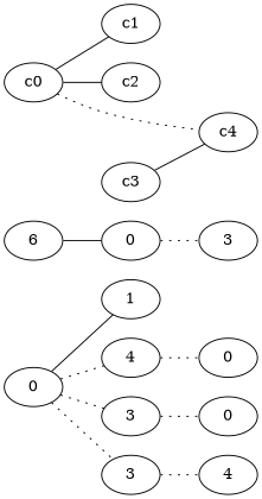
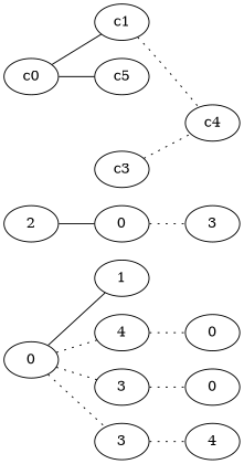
  graph {
    rankdir=LR
    edge [style=dotted]
    n1 [label=0]
    n2 [label=1]
    n3 [label=4]
    n4 [label=3]
    n5 [label=3]
    n6 [label=0]
    n7 [label=0]
    n8 [label=4]
-   n9 [label=6]
+   n9 [label=2]
    n10 [label=0]
    n11 [label=3]
    c0
    c1
-   c2
+   c2 [label=c5]
    c4
    c3
    n1 -- n2 [style=""]
    n1 -- n3
    n1 -- n4
    n1 -- n5
    n3 -- n6
    n4 -- n7
    n5 -- n8
    n9 -- n10 [style=""]
    n10 -- n11
    c0 -- c1 [style=""]
    c0 -- c2 [style=""]
-   c0 -- c4
-   c3 -- c4 [style=solid]
+   c1 -- c4
+   c3 -- c4
  }
